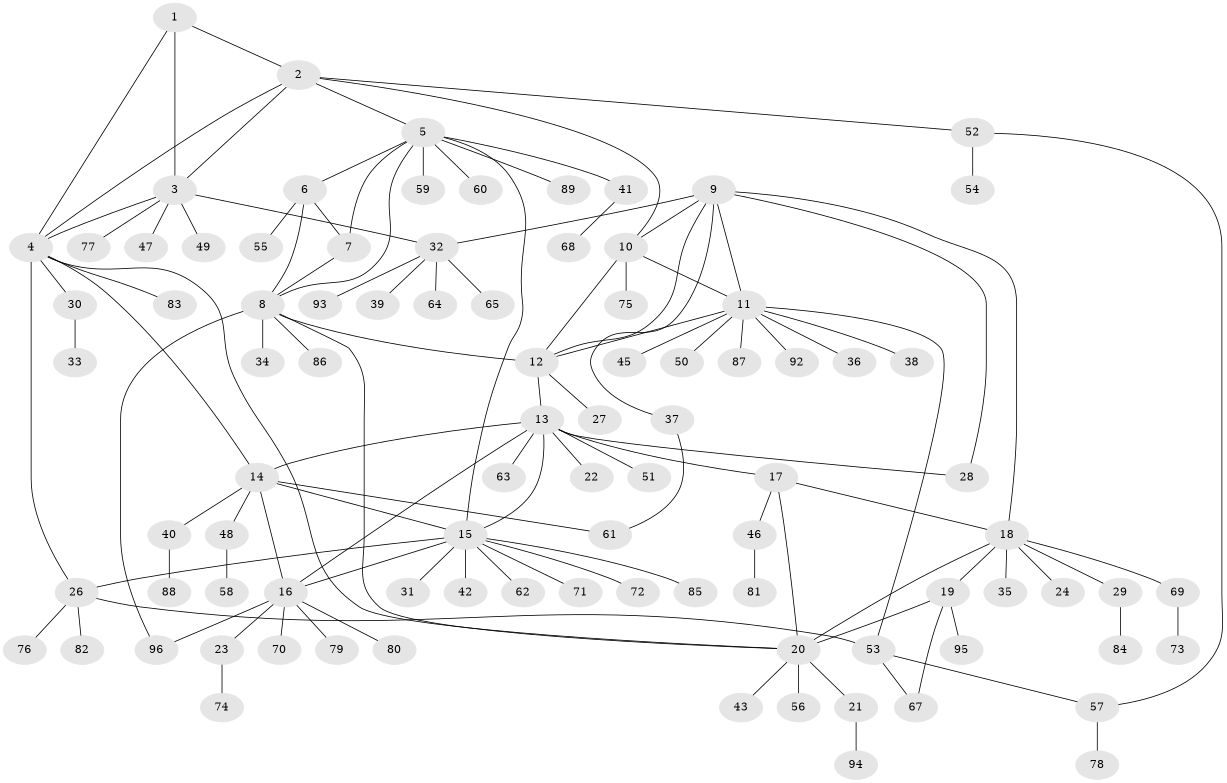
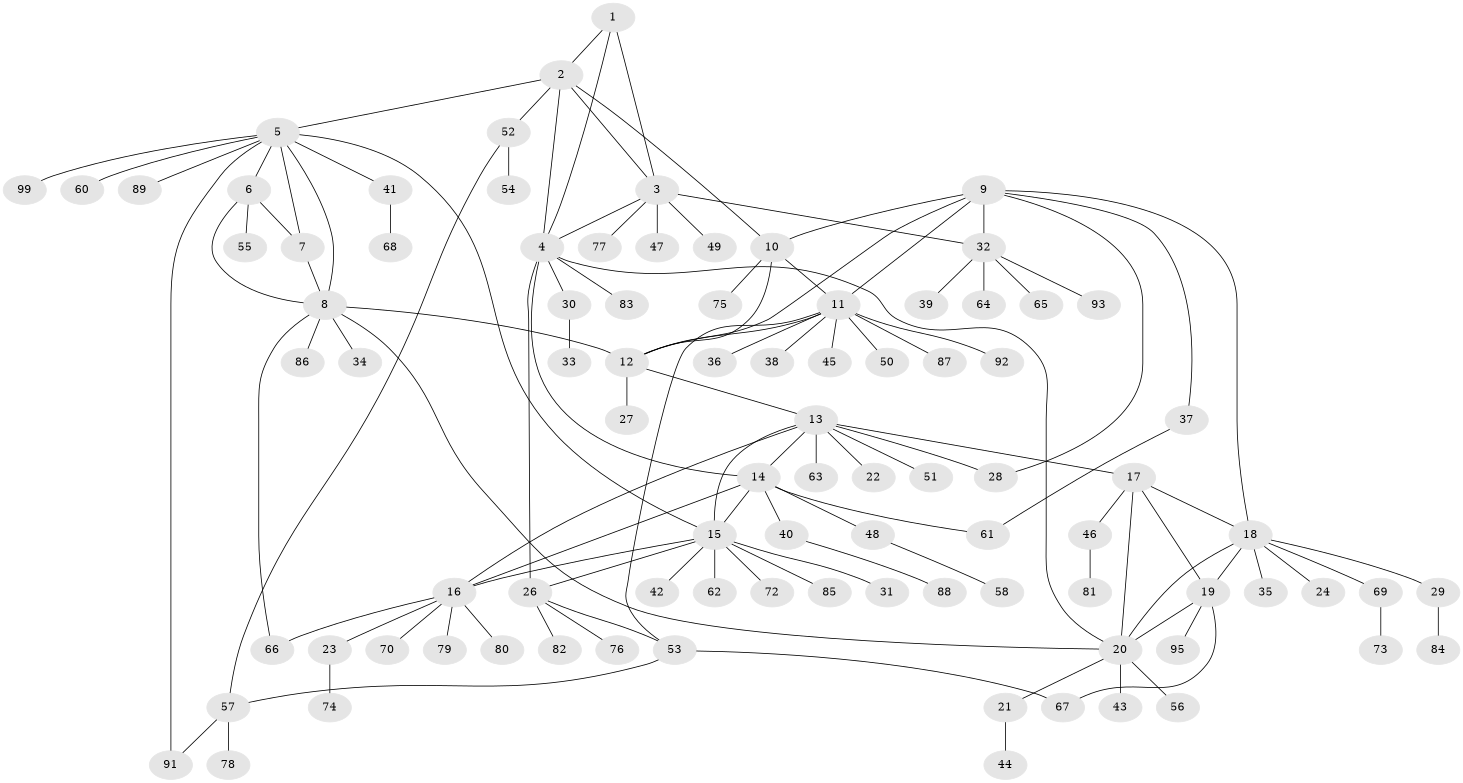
  graph {
    node [color=gray90 style=filled]
    1
    2
    3
    4
    5
    10
    52
    32
    47
    49
    77
    14
    20
    26
    30
    83
    6
    7
    8
    15
    41
-   59
+   59 [label=99]
    60
    89
+   91
    12
    11
    75
    54
    57
    39
    64
    65
    n34 [label=93]
    16
    40
    48
    61
    21
    43
    56
    53
    76
    82
    33
    55
    34
-   66 [label=96]
+   66
    86
    31
    42
    62
-   71
    72
    85
    68
    13
    27
    9
    18
    28
    37
    36
    38
    45
    50
    87
    92
    19
    24
    29
    35
    69
    67
    17
    22
    51
    63
    23
    70
    79
    80
    46
    88
    58
    74
    n87 [label=95]
    81
    84
    73
-   44 [label=94]
+   44
    78
    1 -- 2
    1 -- 3
    1 -- 4
    2 -- 3
    2 -- 4
    2 -- 5
    2 -- 10
    2 -- 52
    3 -- 4
    3 -- 32
    3 -- 47
    3 -- 49
    3 -- 77
    4 -- 14
    4 -- 20
    4 -- 26
    4 -- 30
    4 -- 83
    5 -- 6
    5 -- 7
    5 -- 8
    5 -- 15
    5 -- 41
    5 -- 59
    5 -- 60
    5 -- 89
+   5 -- 91
    10 -- 12
    10 -- 11
    10 -- 75
    52 -- 54
    52 -- 57
    32 -- 39
    32 -- 64
    32 -- 65
    32 -- n34
    14 -- 15
    14 -- 16
    14 -- 40
    14 -- 48
    14 -- 61
    20 -- 21
    20 -- 43
    20 -- 56
    26 -- 53
    26 -- 76
    26 -- 82
    30 -- 33
    6 -- 7
    6 -- 8
    6 -- 55
    7 -- 8
    8 -- 20
    8 -- 12
    8 -- 34
    8 -- 66
    8 -- 86
    15 -- 26
    15 -- 16
    15 -- 31
    15 -- 42
    15 -- 62
-   15 -- 71
    15 -- 72
    15 -- 85
    41 -- 68
    12 -- 13
    12 -- 27
    11 -- 12
    11 -- 53
    11 -- 36
    11 -- 38
    11 -- 45
    11 -- 50
    11 -- 87
    11 -- 92
+   57 -- 91
    57 -- 78
    16 -- 66
    16 -- 23
    16 -- 70
    16 -- 79
    16 -- 80
    40 -- 88
    48 -- 58
    21 -- 44
    53 -- 57
    53 -- 67
    13 -- 14
    13 -- 15
    13 -- 16
    13 -- 28
    13 -- 17
    13 -- 22
    13 -- 51
    13 -- 63
    9 -- 10
    9 -- 32
    9 -- 12
    9 -- 11
    9 -- 18
    9 -- 28
    9 -- 37
    18 -- 20
    18 -- 19
    18 -- 24
    18 -- 29
    18 -- 35
    18 -- 69
    37 -- 61
    19 -- 20
    19 -- 67
    19 -- n87
    29 -- 84
    69 -- 73
    17 -- 20
    17 -- 18
+   17 -- 19
    17 -- 46
    23 -- 74
    46 -- 81
  }
